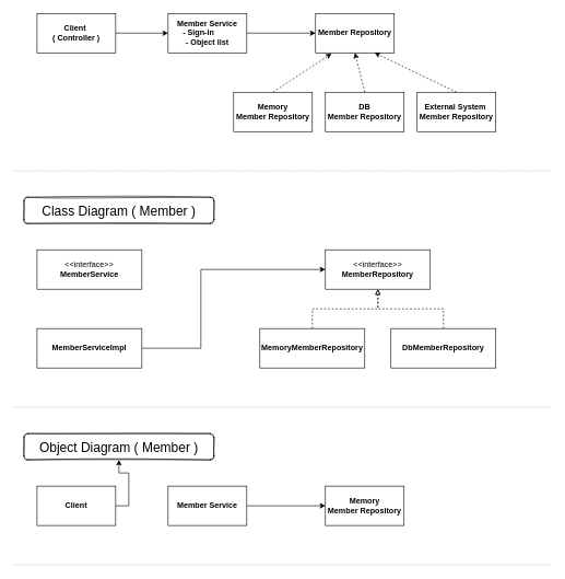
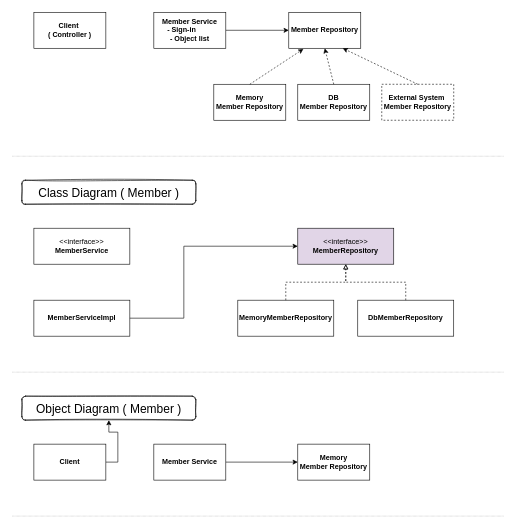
  <mxCell id="0" />
  <mxCell id="1" parent="0" />
- <mxCell id="2" style="edgeStyle=orthogonalEdgeStyle;rounded=0;orthogonalLoop=1;jettySize=auto;html=1;exitX=1;exitY=0.5;exitDx=0;exitDy=0;entryX=0;entryY=0.5;entryDx=0;entryDy=0;fontSize=20;" parent="1" source="3" target="5" edge="1"><mxGeometry relative="1" as="geometry" /></mxCell>
  <mxCell id="3" value="Client&amp;nbsp;&lt;br&gt;( Controller )" style="rounded=0;whiteSpace=wrap;html=1;fontStyle=1" parent="1" vertex="1"><mxGeometry x="56" y="20" width="120" height="60" as="geometry" /></mxCell>
  <mxCell id="4" style="edgeStyle=orthogonalEdgeStyle;rounded=0;orthogonalLoop=1;jettySize=auto;html=1;exitX=1;exitY=0.5;exitDx=0;exitDy=0;entryX=0;entryY=0.5;entryDx=0;entryDy=0;fontSize=20;" parent="1" source="5" target="6" edge="1"><mxGeometry relative="1" as="geometry" /></mxCell>
  <mxCell id="5" value="Member Service&lt;br&gt;- Sign-in&amp;nbsp; &amp;nbsp; &amp;nbsp; &amp;nbsp;&amp;nbsp;&lt;br&gt;- Object list" style="rounded=0;whiteSpace=wrap;html=1;fontStyle=1" parent="1" vertex="1"><mxGeometry x="256" y="20" width="120" height="60" as="geometry" /></mxCell>
  <mxCell id="6" value="Member Repository" style="rounded=0;whiteSpace=wrap;html=1;fontStyle=1" parent="1" vertex="1"><mxGeometry x="481" y="20" width="120" height="60" as="geometry" /></mxCell>
  <mxCell id="7" value="DB&lt;br&gt;Member Repository" style="rounded=0;whiteSpace=wrap;html=1;fontStyle=1" parent="1" vertex="1"><mxGeometry x="496" y="140" width="120" height="60" as="geometry" /></mxCell>
  <mxCell id="8" value="Memory &lt;br&gt;Member Repository" style="rounded=0;whiteSpace=wrap;html=1;fontStyle=1" parent="1" vertex="1"><mxGeometry x="356" y="140" width="120" height="60" as="geometry" /></mxCell>
  <mxCell id="9" style="rounded=0;orthogonalLoop=1;jettySize=auto;html=1;entryX=0.75;entryY=1;entryDx=0;entryDy=0;dashed=1;fontSize=20;endArrow=openThin;endFill=0;strokeColor=none;" parent="1" source="10" target="6" edge="1"><mxGeometry relative="1" as="geometry" /></mxCell>
- <mxCell id="10" value="External System&amp;nbsp;&lt;br&gt;Member Repository" style="rounded=0;whiteSpace=wrap;html=1;fontStyle=1;strokeColor=default;" parent="1" vertex="1"><mxGeometry x="636" y="140" width="120" height="60" as="geometry" /></mxCell>
+ <mxCell id="10" value="External System&amp;nbsp;&lt;br&gt;Member Repository" style="rounded=0;whiteSpace=wrap;html=1;fontStyle=1;strokeColor=default;dashed=1;" parent="1" vertex="1"><mxGeometry x="636" y="140" width="120" height="60" as="geometry" /></mxCell>
  <mxCell id="11" style="rounded=0;orthogonalLoop=1;jettySize=auto;html=1;entryX=0.75;entryY=1;entryDx=0;entryDy=0;fontSize=20;dashed=1;exitX=0.5;exitY=0;exitDx=0;exitDy=0;" parent="1" source="10" target="6" edge="1"><mxGeometry relative="1" as="geometry"><mxPoint x="636" y="90" as="sourcePoint" /><mxPoint x="756" y="90" as="targetPoint" /></mxGeometry></mxCell>
  <mxCell id="12" style="rounded=0;orthogonalLoop=1;jettySize=auto;html=1;entryX=0.5;entryY=1;entryDx=0;entryDy=0;fontSize=20;dashed=1;exitX=0.5;exitY=0;exitDx=0;exitDy=0;" parent="1" source="7" target="6" edge="1"><mxGeometry relative="1" as="geometry"><mxPoint x="663.207" y="150" as="sourcePoint" /><mxPoint x="591.2" y="99.52" as="targetPoint" /></mxGeometry></mxCell>
  <mxCell id="13" style="rounded=0;orthogonalLoop=1;jettySize=auto;html=1;fontSize=20;dashed=1;exitX=0.5;exitY=0;exitDx=0;exitDy=0;entryX=0.203;entryY=1.019;entryDx=0;entryDy=0;entryPerimeter=0;" parent="1" source="8" target="6" edge="1"><mxGeometry relative="1" as="geometry"><mxPoint x="566" y="150" as="sourcePoint" /><mxPoint x="516" y="100" as="targetPoint" /></mxGeometry></mxCell>
  <mxCell id="14" value="&lt;span style=&quot;font-weight: normal&quot;&gt;&amp;lt;&amp;lt;interface&amp;gt;&amp;gt;&lt;/span&gt;&lt;br&gt;MemberService" style="rounded=0;whiteSpace=wrap;html=1;fontStyle=1" parent="1" vertex="1"><mxGeometry x="56" y="380" width="160" height="60" as="geometry" /></mxCell>
  <mxCell id="15" value="Class Diagram&amp;nbsp;( Member&amp;nbsp;)" style="rounded=1;whiteSpace=wrap;html=1;fontSize=20;fillColor=default;gradientColor=none;shadow=0;sketch=1;glass=0;" parent="1" vertex="1"><mxGeometry x="36" y="300" width="290" height="40" as="geometry" /></mxCell>
  <mxCell id="16" value="" style="endArrow=none;html=1;rounded=0;dashed=1;dashPattern=1 1;strokeColor=#B3B3B3;" parent="1" edge="1"><mxGeometry width="50" height="50" relative="1" as="geometry"><mxPoint x="20" y="620" as="sourcePoint" /><mxPoint x="840" y="620" as="targetPoint" /></mxGeometry></mxCell>
  <mxCell id="17" value="MemberServiceImpl" style="rounded=0;whiteSpace=wrap;html=1;fontStyle=1" parent="1" vertex="1"><mxGeometry x="56" y="500" width="160" height="60" as="geometry" /></mxCell>
  <mxCell id="18" style="edgeStyle=orthogonalEdgeStyle;rounded=0;orthogonalLoop=1;jettySize=auto;html=1;fontSize=20;exitX=1;exitY=0.5;exitDx=0;exitDy=0;entryX=0;entryY=0.5;entryDx=0;entryDy=0;" parent="1" source="17" edge="1"><mxGeometry relative="1" as="geometry"><mxPoint x="236" y="470" as="sourcePoint" /><mxPoint x="496" y="410" as="targetPoint" /><Array as="points"><mxPoint x="306" y="530" /><mxPoint x="306" y="410" /></Array></mxGeometry></mxCell>
- <mxCell id="19" value="&lt;span style=&quot;font-weight: normal&quot;&gt;&amp;lt;&amp;lt;interface&amp;gt;&amp;gt;&lt;/span&gt;&lt;br&gt;MemberRepository" style="rounded=0;whiteSpace=wrap;html=1;fontStyle=1" parent="1" vertex="1"><mxGeometry x="496" y="380" width="160" height="60" as="geometry" /></mxCell>
+ <mxCell id="19" value="&lt;span style=&quot;font-weight: normal&quot;&gt;&amp;lt;&amp;lt;interface&amp;gt;&amp;gt;&lt;/span&gt;&lt;br&gt;MemberRepository" style="rounded=0;whiteSpace=wrap;html=1;fontStyle=1;fillColor=#e1d5e7;" parent="1" vertex="1"><mxGeometry x="496" y="380" width="160" height="60" as="geometry" /></mxCell>
  <mxCell id="20" value="MemoryMemberRepository" style="rounded=0;whiteSpace=wrap;html=1;fontStyle=1" parent="1" vertex="1"><mxGeometry x="396" y="500" width="160" height="60" as="geometry" /></mxCell>
  <mxCell id="21" value="DbMemberRepository" style="rounded=0;whiteSpace=wrap;html=1;fontStyle=1" parent="1" vertex="1"><mxGeometry x="596" y="500" width="160" height="60" as="geometry" /></mxCell>
  <mxCell id="22" style="rounded=0;orthogonalLoop=1;jettySize=auto;html=1;fontSize=20;dashed=1;exitX=0.5;exitY=0;exitDx=0;exitDy=0;entryX=0.5;entryY=1;entryDx=0;entryDy=0;endArrow=block;endFill=0;" parent="1" source="20" target="19" edge="1"><mxGeometry relative="1" as="geometry"><mxPoint x="426" y="150" as="sourcePoint" /><mxPoint x="530.36" y="91.14" as="targetPoint" /><Array as="points"><mxPoint x="476" y="470" /><mxPoint x="576" y="470" /></Array></mxGeometry></mxCell>
  <mxCell id="23" style="rounded=0;orthogonalLoop=1;jettySize=auto;html=1;fontSize=20;dashed=1;exitX=0.5;exitY=0;exitDx=0;exitDy=0;entryX=0.5;entryY=1;entryDx=0;entryDy=0;endArrow=block;endFill=0;" parent="1" source="21" target="19" edge="1"><mxGeometry relative="1" as="geometry"><mxPoint x="486" y="510" as="sourcePoint" /><mxPoint x="586" y="450" as="targetPoint" /><Array as="points"><mxPoint x="676" y="470" /><mxPoint x="576" y="470" /></Array></mxGeometry></mxCell>
  <mxCell id="24" style="edgeStyle=orthogonalEdgeStyle;rounded=0;orthogonalLoop=1;jettySize=auto;html=1;exitX=1;exitY=0.5;exitDx=0;exitDy=0;fontSize=20;" parent="1" source="25" target="26" edge="1"><mxGeometry relative="1" as="geometry" /></mxCell>
  <mxCell id="25" value="Client" style="rounded=0;whiteSpace=wrap;html=1;fontStyle=1" parent="1" vertex="1"><mxGeometry x="56" y="740" width="120" height="60" as="geometry" /></mxCell>
  <mxCell id="26" value="Object Diagram&amp;nbsp;( Member&amp;nbsp;)" style="rounded=1;whiteSpace=wrap;html=1;fontSize=20;fillColor=default;gradientColor=none;shadow=0;sketch=1;glass=0;" parent="1" vertex="1"><mxGeometry x="36" y="660" width="290" height="40" as="geometry" /></mxCell>
  <mxCell id="27" style="edgeStyle=orthogonalEdgeStyle;rounded=0;orthogonalLoop=1;jettySize=auto;html=1;exitX=1;exitY=0.5;exitDx=0;exitDy=0;entryX=0;entryY=0.5;entryDx=0;entryDy=0;fontSize=20;" parent="1" source="28" target="29" edge="1"><mxGeometry relative="1" as="geometry" /></mxCell>
  <mxCell id="28" value="Member Service" style="rounded=0;whiteSpace=wrap;html=1;fontStyle=1" parent="1" vertex="1"><mxGeometry x="256" y="740" width="120" height="60" as="geometry" /></mxCell>
  <mxCell id="29" value="Memory&lt;br&gt;Member Repository" style="rounded=0;whiteSpace=wrap;html=1;fontStyle=1" parent="1" vertex="1"><mxGeometry x="496" y="740" width="120" height="60" as="geometry" /></mxCell>
  <mxCell id="30" value="" style="endArrow=none;html=1;rounded=0;dashed=1;dashPattern=1 1;strokeColor=#B3B3B3;" parent="1" edge="1"><mxGeometry width="50" height="50" relative="1" as="geometry"><mxPoint x="20" y="260" as="sourcePoint" /><mxPoint x="840" y="260" as="targetPoint" /></mxGeometry></mxCell>
  <mxCell id="31" value="" style="endArrow=none;html=1;rounded=0;dashed=1;dashPattern=1 1;strokeColor=#B3B3B3;" parent="1" edge="1"><mxGeometry width="50" height="50" relative="1" as="geometry"><mxPoint x="20" y="860" as="sourcePoint" /><mxPoint x="840" y="860" as="targetPoint" /></mxGeometry></mxCell>
